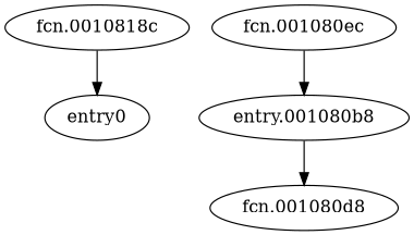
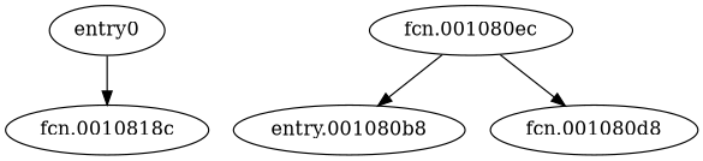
  digraph {
    n1 [label=entry0]
    n2 [label="fcn.0010818c"]
    n3 [label="fcn.001080ec"]
    n4 [label="entry.001080b8"]
    n5 [label="fcn.001080d8"]
-   n2 -> n1
+   n1 -> n2
    n3 -> n4
-   n4 -> n5
+   n3 -> n5
  }
